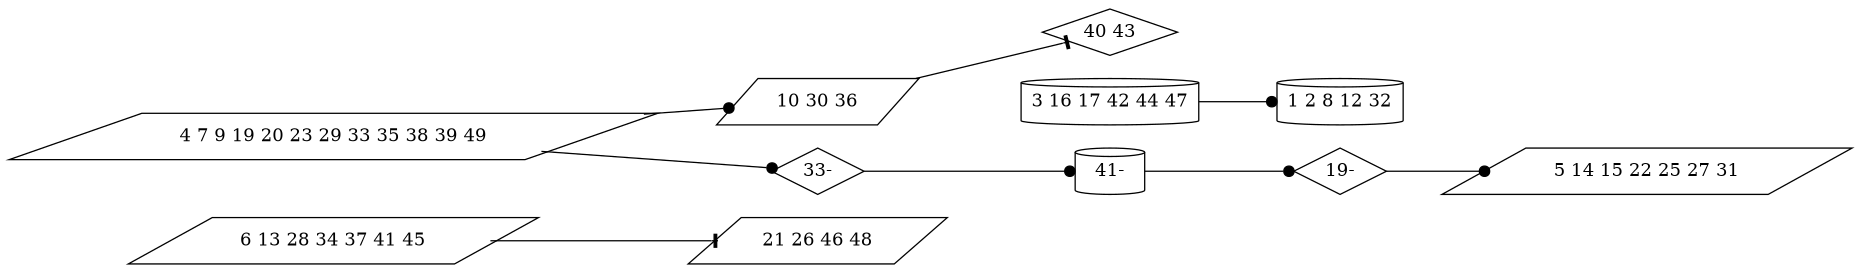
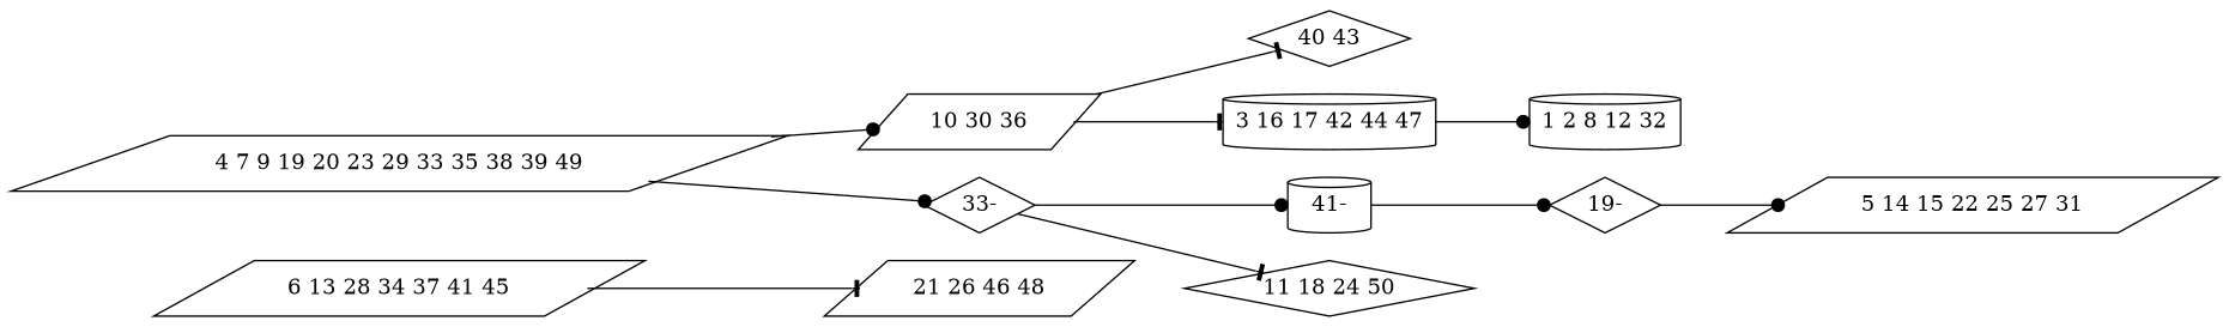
  digraph {
    rankdir=LR
    node [shape=parallelogram]
    edge [arrowhead=dot]
    n1 [label="6 13 28 34 37 41 45"]
    n2 [label="21 26 46 48"]
    n3 [label="4 7 9 19 20 23 29 33 35 38 39 49"]
    n4 [label="10 30 36"]
    n5 [label="33-" shape=diamond]
    n6 [label="40 43" shape=diamond]
    n7 [label="3 16 17 42 44 47" shape=cylinder]
    n8 [label="41-" shape=cylinder]
    n9 [label="19-" shape=diamond]
+   n10 [label="11 18 24 50" shape=diamond]
    n11 [label="1 2 8 12 32" shape=cylinder]
    n12 [label="5 14 15 22 25 27 31"]
    n1 -> n2 [arrowhead=tee]
    n3 -> n4
    n3 -> n5
    n4 -> n6 [arrowhead=tee]
+   n4 -> n7 [arrowhead=tee]
    n5 -> n8
+   n5 -> n10 [arrowhead=tee]
    n7 -> n11
    n8 -> n9
    n9 -> n12
  }
